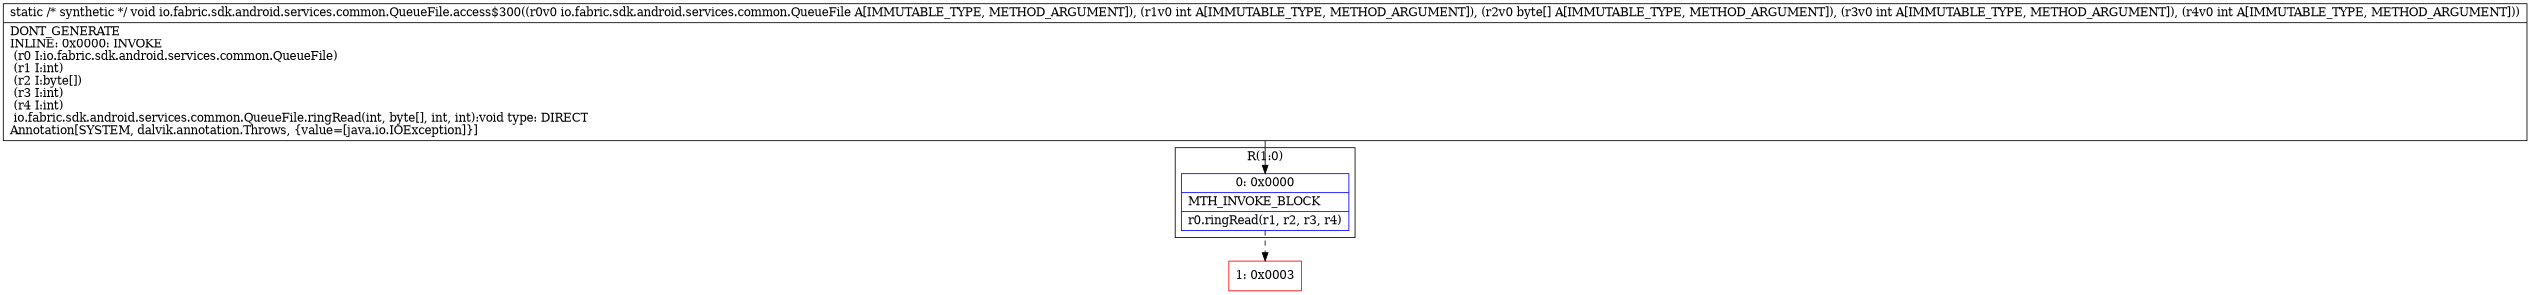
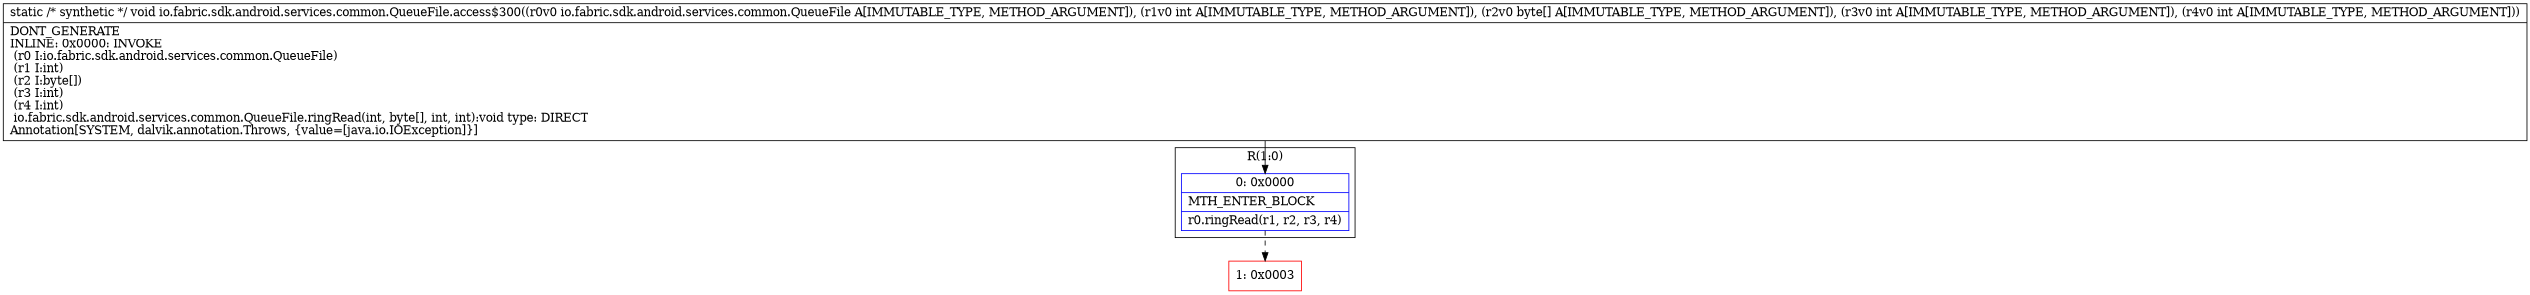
  digraph {
    node [shape=record]
-   n1 [color=blue label="{0\:\ 0x0000|MTH_INVOKE_BLOCK\l|r0.ringRead(r1, r2, r3, r4)\l}"]
+   n1 [color=blue label="{0\:\ 0x0000|MTH_ENTER_BLOCK\l|r0.ringRead(r1, r2, r3, r4)\l}"]
    n2 [color=red label="{1\:\ 0x0003}"]
    n3 [label="{static \/* synthetic *\/ void io.fabric.sdk.android.services.common.QueueFile.access$300((r0v0 io.fabric.sdk.android.services.common.QueueFile A[IMMUTABLE_TYPE, METHOD_ARGUMENT]), (r1v0 int A[IMMUTABLE_TYPE, METHOD_ARGUMENT]), (r2v0 byte[] A[IMMUTABLE_TYPE, METHOD_ARGUMENT]), (r3v0 int A[IMMUTABLE_TYPE, METHOD_ARGUMENT]), (r4v0 int A[IMMUTABLE_TYPE, METHOD_ARGUMENT]))  | DONT_GENERATE\lINLINE: 0x0000: INVOKE  \l  (r0 I:io.fabric.sdk.android.services.common.QueueFile)\l  (r1 I:int)\l  (r2 I:byte[])\l  (r3 I:int)\l  (r4 I:int)\l io.fabric.sdk.android.services.common.QueueFile.ringRead(int, byte[], int, int):void type: DIRECT\lAnnotation[SYSTEM, dalvik.annotation.Throws, \{value=[java.io.IOException]\}]\l}"]
    subgraph cluster_1 {
      label="R(1:0)"
      n1
    }
    n1 -> n2 [style=dashed]
    n3 -> n1 [style=solid]
  }
